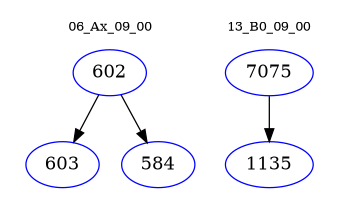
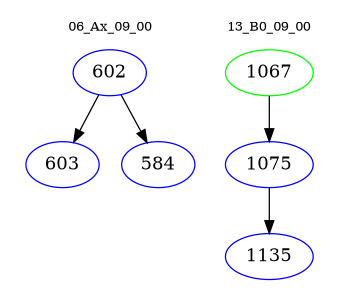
  digraph {
    node [color=blue]
    edge [color=black]
    n1 [label=603]
    n2 [label=602]
    n3 [label=584]
-   n5 [label=7075]
+   n4 [color=green label=1067]
+   n5 [label=1075]
    n6 [label=1135]
    subgraph cluster_1 {
      color=white
      fontsize=10
      label="06_Ax_09_00"
      n1
      n2
      n3
    }
    subgraph cluster_2 {
      color=white
      fontsize=10
      label="13_B0_09_00"
+     n4
      n5
      n6
    }
    n2 -> n1
    n2 -> n3
+   n4 -> n5
    n5 -> n6
  }
